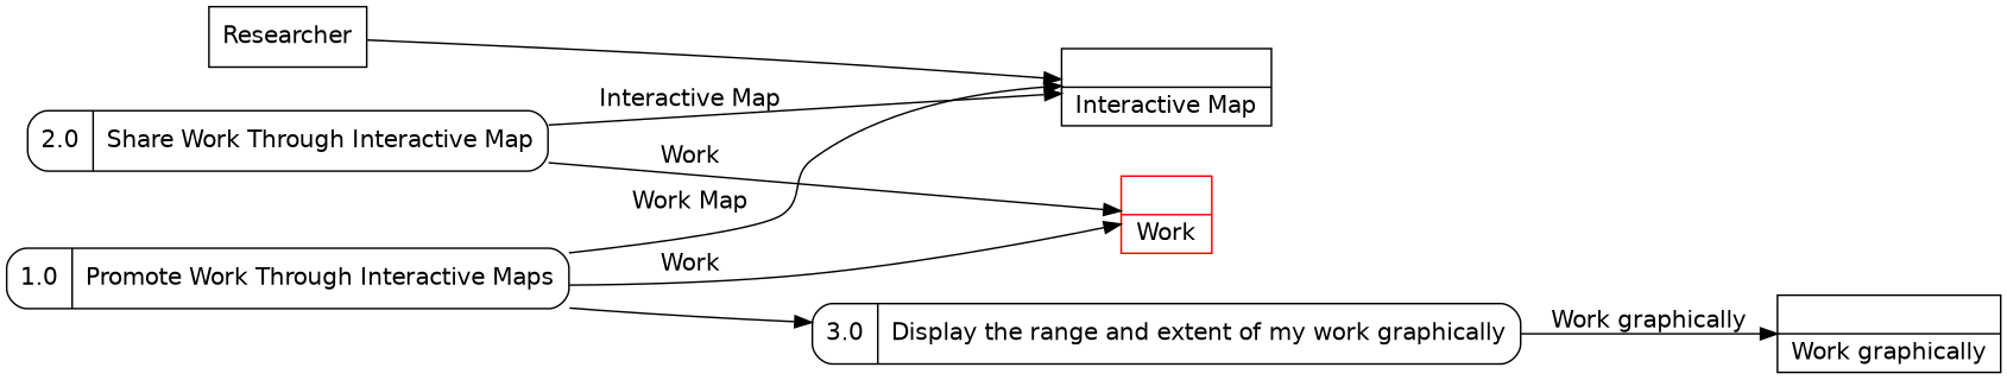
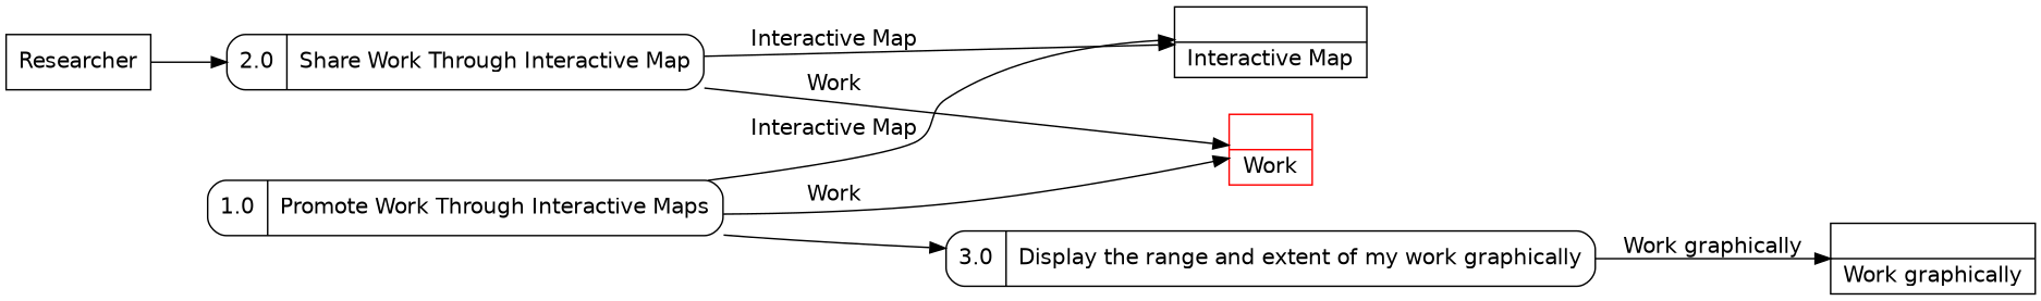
  digraph {
    fontname="DejaVu Sans"
    rankdir=LR
    node [fontname="DejaVu Sans" shape=record]
    edge [fontname="DejaVu Sans"]
    n1 [color=red label="<f0>  |<f1> Work "]
    n2 [label="<f0>  |<f1> Interactive Map "]
    n3 [label=Researcher shape=box]
    n4 [label="{<f0> 2.0|<f1> Share Work Through Interactive Map }" shape=Mrecord]
    n5 [label="{<f0> 1.0|<f1> Promote Work Through Interactive Maps }" shape=Mrecord]
    n6 [label="{<f0> 3.0|<f1> Display the range and extent of my work graphically }" shape=Mrecord]
    n7 [color=black label="<f0>  |<f1> Work graphically "]
-   n3 -> n2
+   n3 -> n4
    n4 -> n1 [label=Work]
    n4 -> n2 [label="Interactive Map"]
    n5 -> n1 [label=Work]
-   n5 -> n2 [label="Work Map"]
+   n5 -> n2 [label="Interactive Map"]
    n5 -> n6
    n6 -> n7 [label="Work graphically"]
  }
